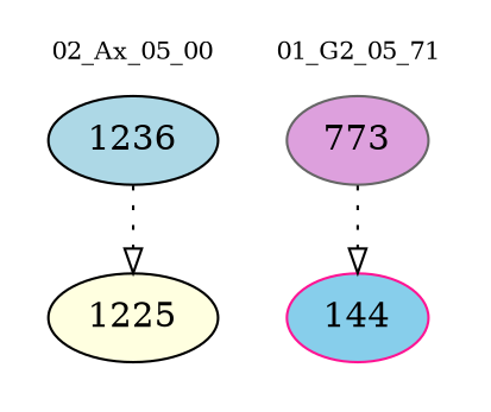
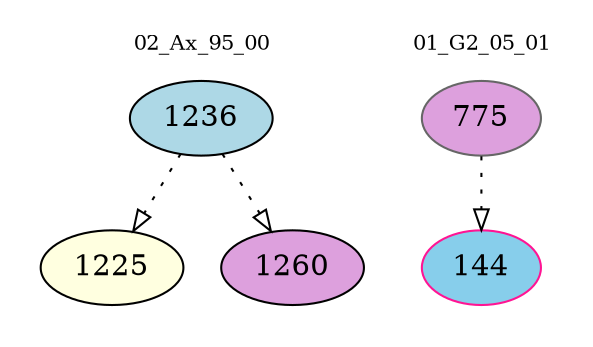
  digraph {
    node [color=black fillcolor=plum style=filled]
    edge [arrowhead=onormal color=black style=dotted]
    n1 [fillcolor=lightblue label=1236]
    n2 [fillcolor=lightyellow label=1225]
-   n4 [color=gray40 label=773]
+   n3 [label=1260]
+   n4 [color=gray40 label=775]
    n5 [color=deeppink fillcolor=skyblue label=144]
    subgraph cluster_1 {
      color=white
      fontsize=10
-     label="02_Ax_05_00"
+     label="02_Ax_95_00"
      n1
      n2
+     n3
    }
    subgraph cluster_2 {
      color=white
      fontsize=10
-     label="01_G2_05_71"
+     label="01_G2_05_01"
      n4
      n5
    }
    n1 -> n2
+   n1 -> n3
    n4 -> n5
  }
